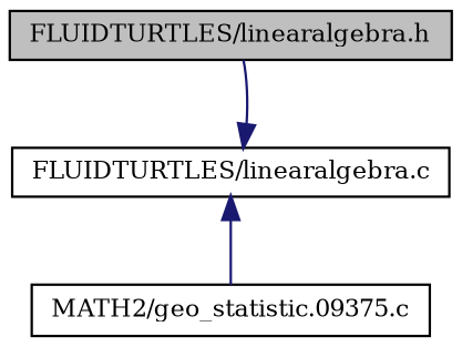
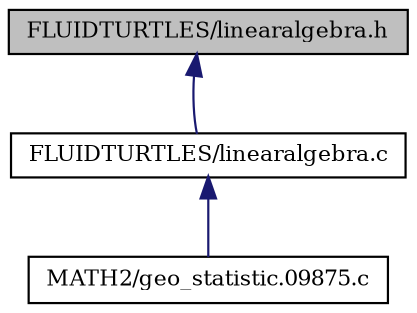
  digraph {
    fontname="DejaVu Serif"
    node [color=black fontname="DejaVu Serif" fontsize=10 shape=record]
    edge [color=midnightblue dir=back fontname="DejaVu Serif" fontsize=10 labelfontname=FreeSans labelfontsize=10 style=solid]
    n1 [fillcolor=grey75 fontcolor=black height=0.2 label="FLUIDTURTLES/linearalgebra.h" style=filled width=0.4]
    n2 [height=0.2 label="FLUIDTURTLES/linearalgebra.c" width=0.4]
-   n3 [height=0.2 label="MATH2/geo_statistic.09375.c" width=0.4]
-   n2 -> n1
+   n3 [height=0.2 label="MATH2/geo_statistic.09875.c" width=0.4]
+   n1 -> n2
    n2 -> n3
  }
